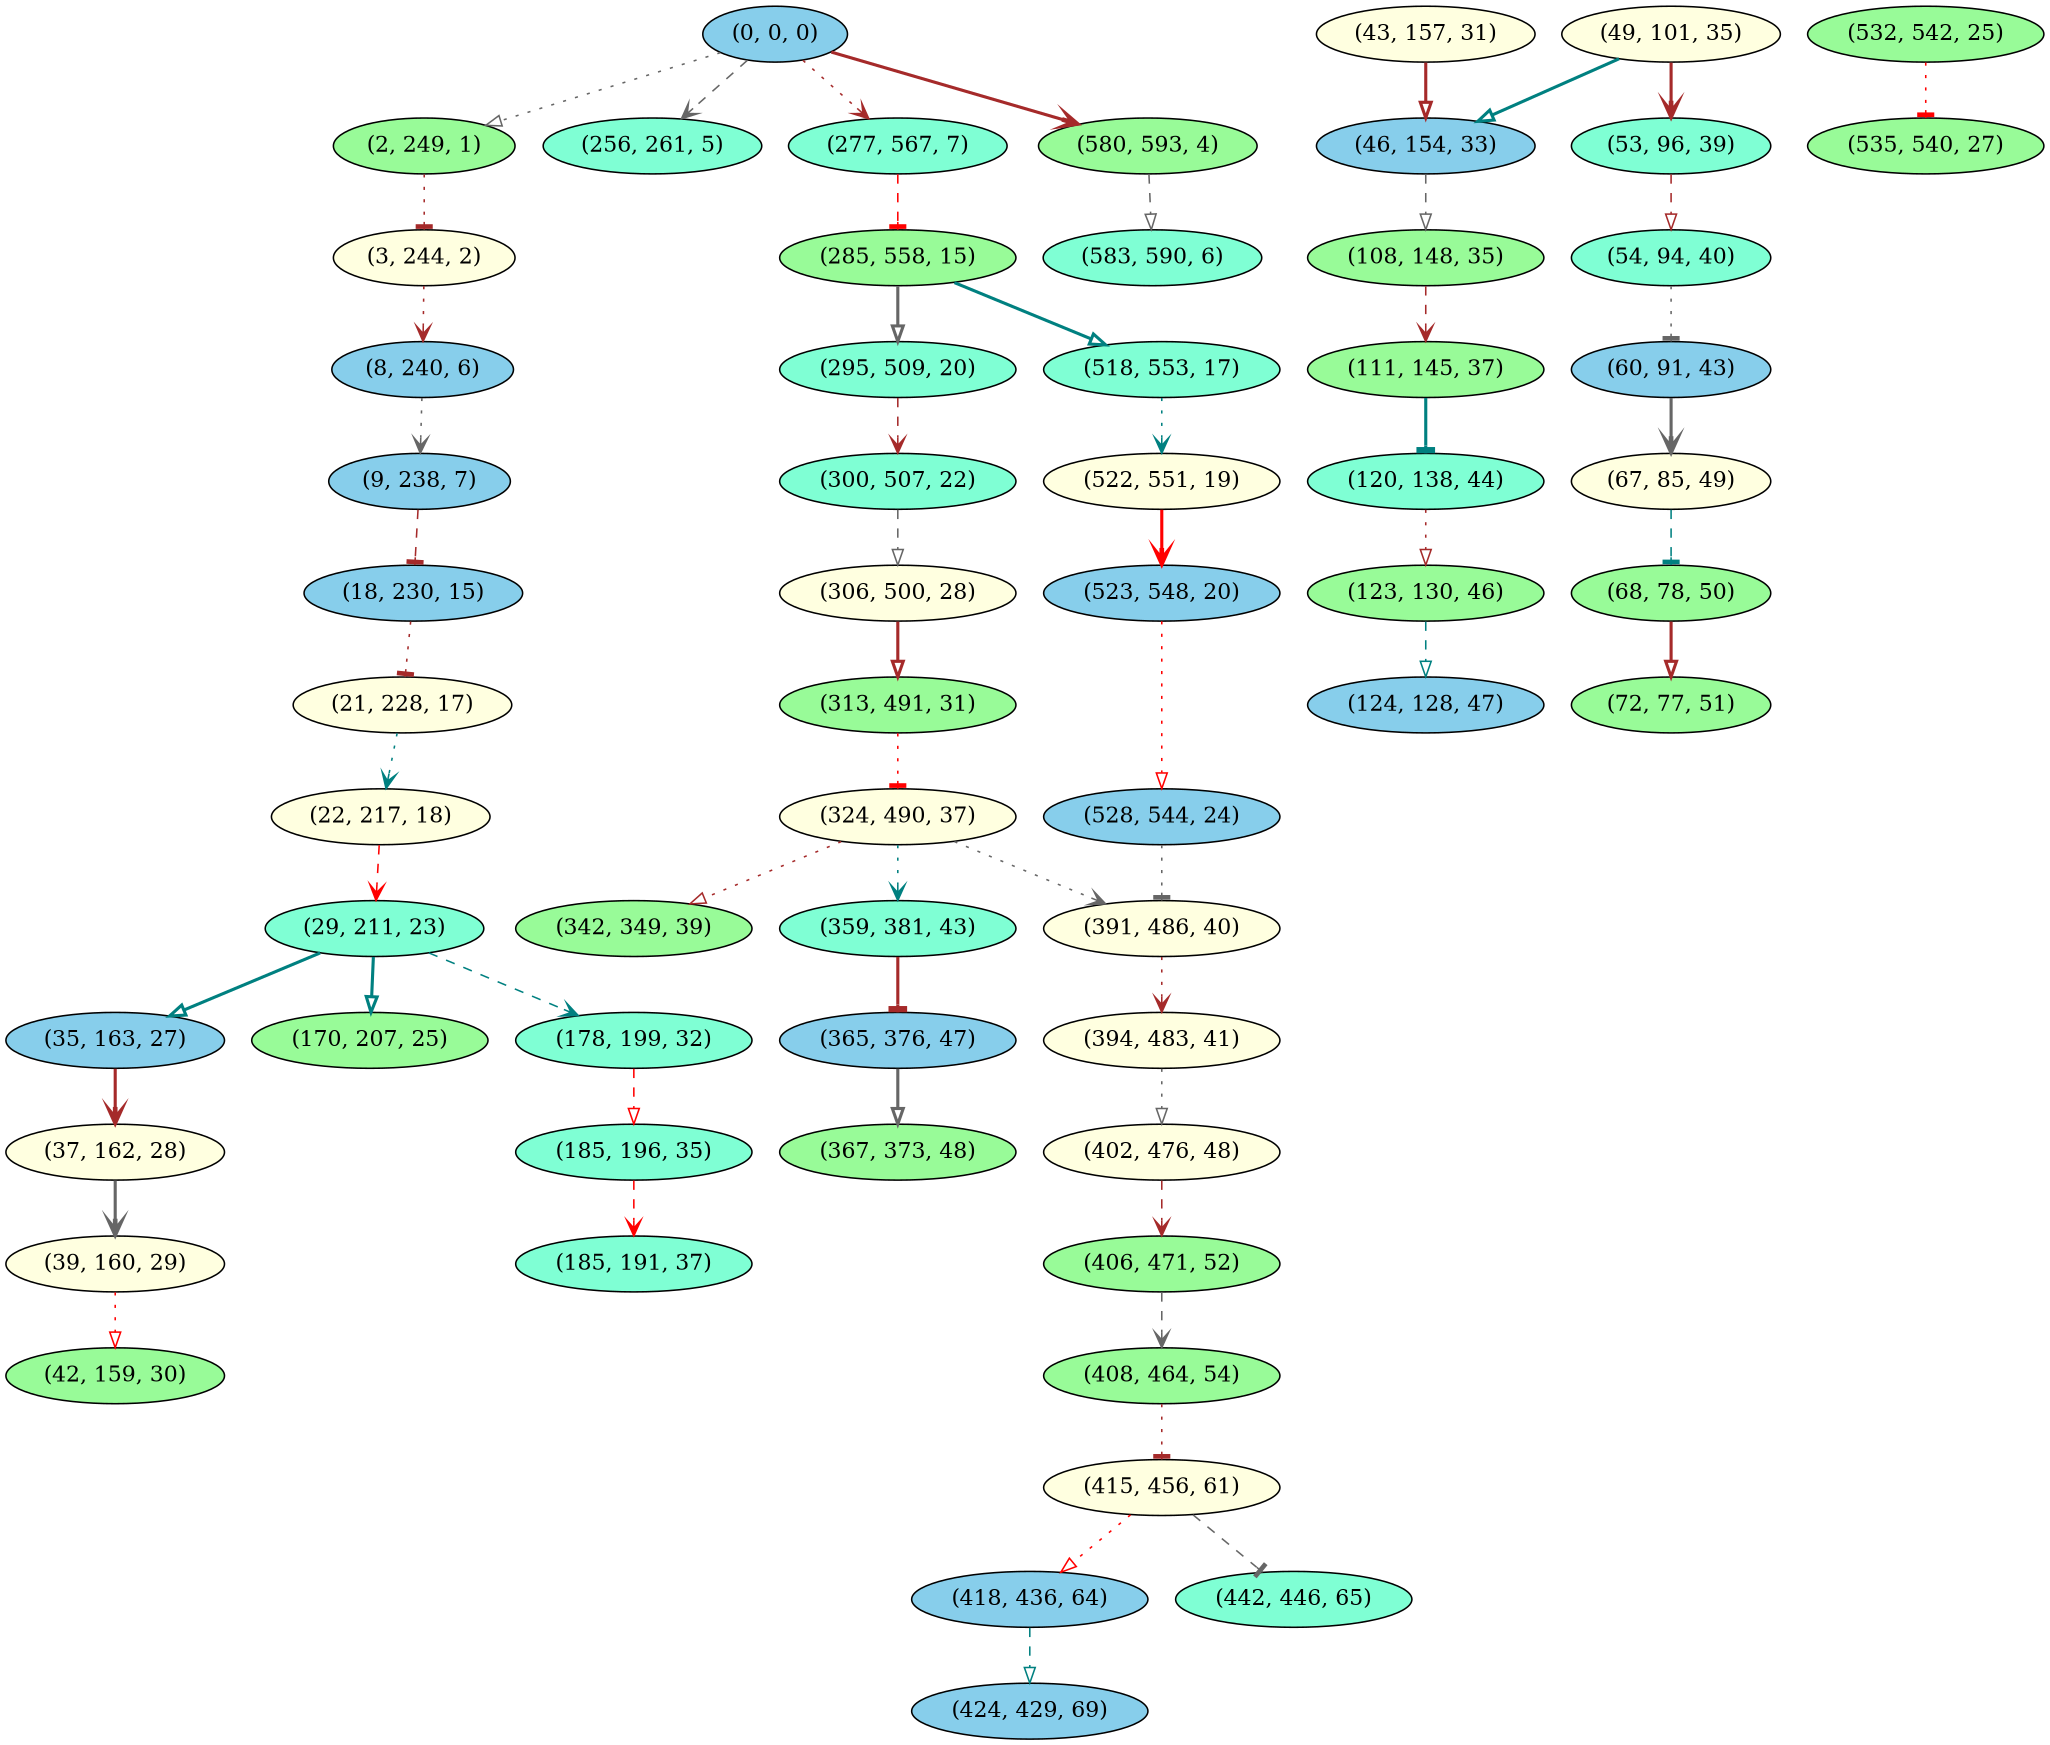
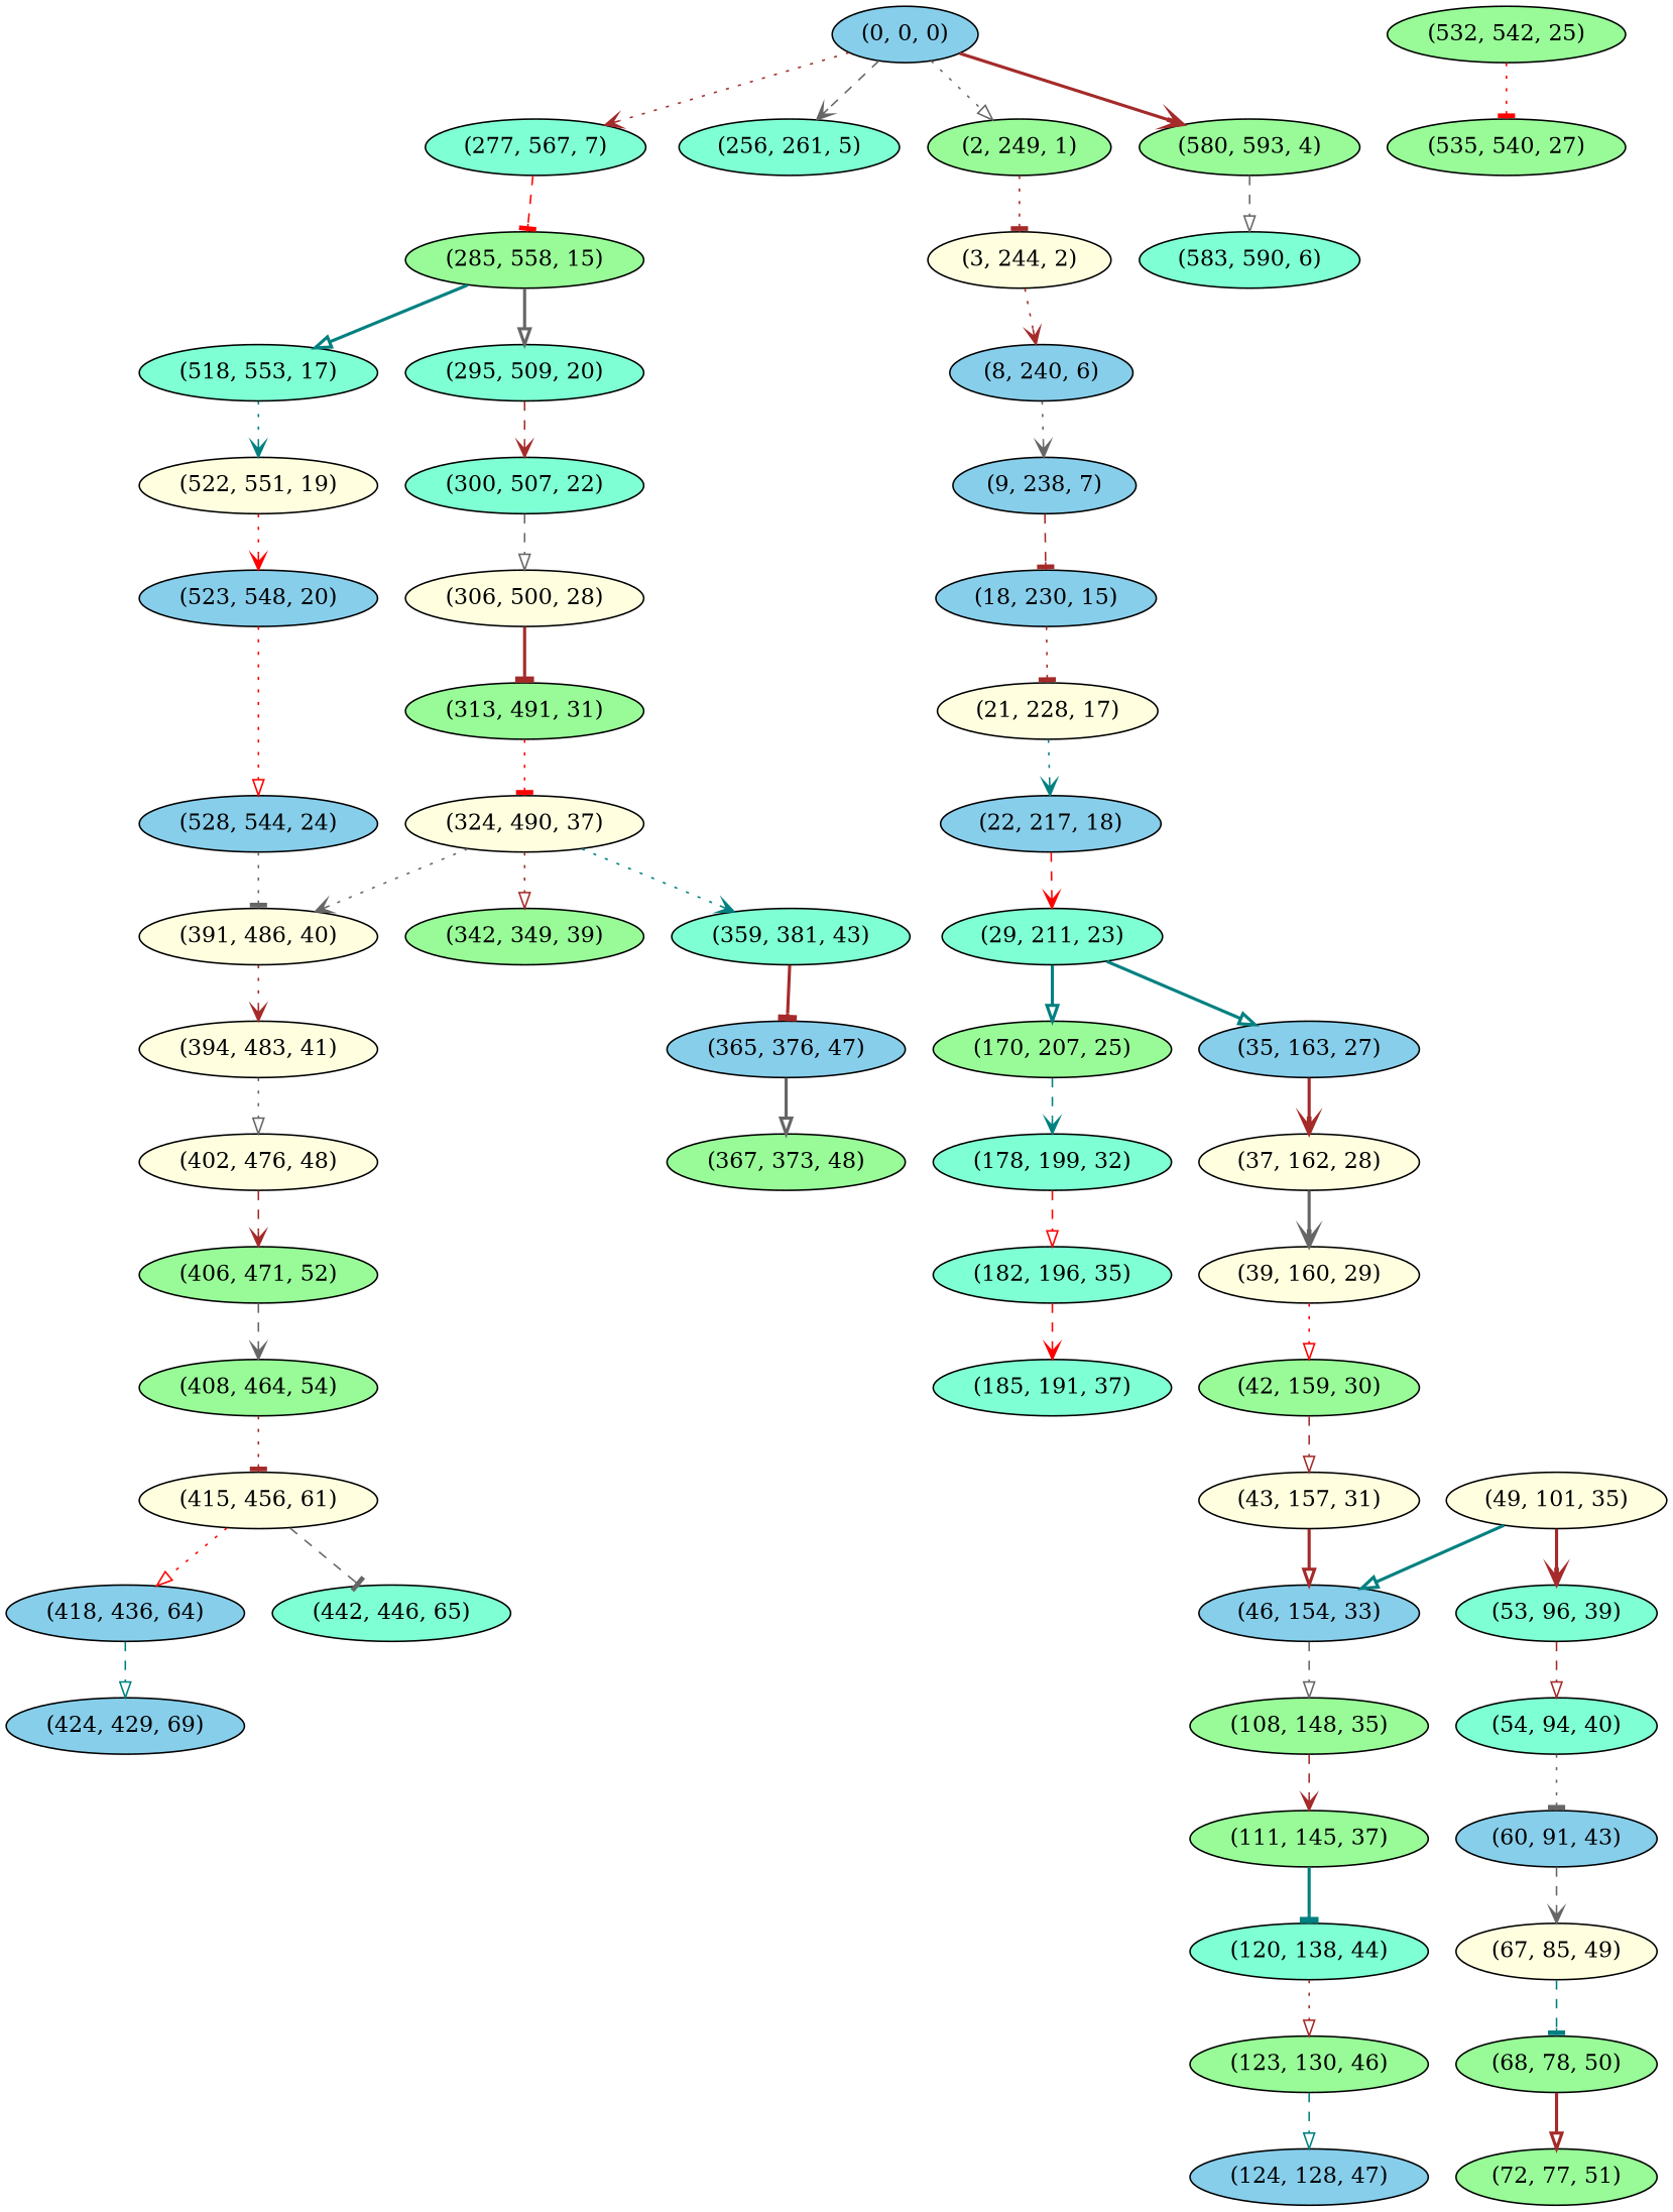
  digraph {
    node [fillcolor=palegreen style=filled]
    edge [arrowhead=onormal color=brown style=dotted]
    "(0, 0, 0)" [fillcolor=skyblue]
    "(2, 249, 1)"
    "(256, 261, 5)" [fillcolor=aquamarine]
    "(277, 567, 7)" [fillcolor=aquamarine]
    "(580, 593, 4)"
    "(3, 244, 2)" [fillcolor=lightyellow]
    "(285, 558, 15)"
    "(583, 590, 6)" [fillcolor=aquamarine]
    "(8, 240, 6)" [fillcolor=skyblue]
    "(9, 238, 7)" [fillcolor=skyblue]
    "(18, 230, 15)" [fillcolor=skyblue]
    "(21, 228, 17)" [fillcolor=lightyellow]
-   "(22, 217, 18)" [fillcolor=lightyellow]
+   "(22, 217, 18)" [fillcolor=skyblue]
    "(29, 211, 23)" [fillcolor=aquamarine]
    "(35, 163, 27)" [fillcolor=skyblue]
    "(170, 207, 25)"
    "(37, 162, 28)" [fillcolor=lightyellow]
    "(178, 199, 32)" [fillcolor=aquamarine]
    "(39, 160, 29)" [fillcolor=lightyellow]
    "(42, 159, 30)"
    "(43, 157, 31)" [fillcolor=lightyellow]
    "(46, 154, 33)" [fillcolor=skyblue]
    "(108, 148, 35)"
    "(49, 101, 35)" [fillcolor=lightyellow]
    "(53, 96, 39)" [fillcolor=aquamarine]
    "(111, 145, 37)"
    "(54, 94, 40)" [fillcolor=aquamarine]
    "(60, 91, 43)" [fillcolor=skyblue]
    "(67, 85, 49)" [fillcolor=lightyellow]
    "(68, 78, 50)"
    "(72, 77, 51)"
    "(120, 138, 44)" [fillcolor=aquamarine]
    "(123, 130, 46)"
    "(124, 128, 47)" [fillcolor=skyblue]
-   "(182, 196, 35)" [fillcolor=aquamarine label="(185, 196, 35)"]
+   "(182, 196, 35)" [fillcolor=aquamarine]
    "(185, 191, 37)" [fillcolor=aquamarine]
    "(295, 509, 20)" [fillcolor=aquamarine]
    "(518, 553, 17)" [fillcolor=aquamarine]
    "(300, 507, 22)" [fillcolor=aquamarine]
    "(522, 551, 19)" [fillcolor=lightyellow]
    "(306, 500, 28)" [fillcolor=lightyellow]
    n42 [label="(313, 491, 31)"]
    "(324, 490, 37)" [fillcolor=lightyellow]
    "(342, 349, 39)"
    "(359, 381, 43)" [fillcolor=aquamarine]
    "(391, 486, 40)" [fillcolor=lightyellow]
    "(365, 376, 47)" [fillcolor=skyblue]
    "(394, 483, 41)" [fillcolor=lightyellow]
    "(367, 373, 48)"
    "(402, 476, 48)" [fillcolor=lightyellow]
    "(406, 471, 52)"
    "(408, 464, 54)"
    "(415, 456, 61)" [fillcolor=lightyellow]
    "(418, 436, 64)" [fillcolor=skyblue]
    "(442, 446, 65)" [fillcolor=aquamarine]
    "(424, 429, 69)" [fillcolor=skyblue]
    "(523, 548, 20)" [fillcolor=skyblue]
    "(528, 544, 24)" [fillcolor=skyblue]
    "(532, 542, 25)"
    "(535, 540, 27)"
    "(0, 0, 0)" -> "(2, 249, 1)" [color=gray40]
    "(0, 0, 0)" -> "(256, 261, 5)" [arrowhead=vee color=gray40 style=dashed]
    "(0, 0, 0)" -> "(277, 567, 7)" [arrowhead=vee]
    "(0, 0, 0)" -> "(580, 593, 4)" [arrowhead=vee style=bold]
    "(2, 249, 1)" -> "(3, 244, 2)" [arrowhead=tee]
    "(277, 567, 7)" -> "(285, 558, 15)" [arrowhead=tee color=red style=dashed]
    "(580, 593, 4)" -> "(583, 590, 6)" [color=gray40 style=dashed]
    "(3, 244, 2)" -> "(8, 240, 6)" [arrowhead=vee]
    "(285, 558, 15)" -> "(295, 509, 20)" [color=gray40 style=bold]
    "(285, 558, 15)" -> "(518, 553, 17)" [color=teal style=bold]
    "(8, 240, 6)" -> "(9, 238, 7)" [arrowhead=vee color=gray40]
    "(9, 238, 7)" -> "(18, 230, 15)" [arrowhead=tee style=dashed]
    "(18, 230, 15)" -> "(21, 228, 17)" [arrowhead=tee]
    "(21, 228, 17)" -> "(22, 217, 18)" [arrowhead=vee color=teal]
    "(22, 217, 18)" -> "(29, 211, 23)" [arrowhead=vee color=red style=dashed]
    "(29, 211, 23)" -> "(35, 163, 27)" [color=teal style=bold]
    "(29, 211, 23)" -> "(170, 207, 25)" [color=teal style=bold]
    "(35, 163, 27)" -> "(37, 162, 28)" [arrowhead=vee style=bold]
-   "(29, 211, 23)" -> "(178, 199, 32)" [arrowhead=vee color=teal style=dashed]
+   "(170, 207, 25)" -> "(178, 199, 32)" [arrowhead=vee color=teal style=dashed]
    "(37, 162, 28)" -> "(39, 160, 29)" [arrowhead=vee color=gray40 style=bold]
    "(178, 199, 32)" -> "(182, 196, 35)" [color=red style=dashed]
    "(39, 160, 29)" -> "(42, 159, 30)" [color=red]
+   "(42, 159, 30)" -> "(43, 157, 31)" [style=dashed]
    "(43, 157, 31)" -> "(46, 154, 33)" [style=bold]
    "(46, 154, 33)" -> "(108, 148, 35)" [color=gray40 style=dashed]
    "(108, 148, 35)" -> "(111, 145, 37)" [arrowhead=vee style=dashed]
    "(49, 101, 35)" -> "(46, 154, 33)" [color=teal style=bold]
    "(49, 101, 35)" -> "(53, 96, 39)" [arrowhead=vee style=bold]
    "(53, 96, 39)" -> "(54, 94, 40)" [style=dashed]
    "(111, 145, 37)" -> "(120, 138, 44)" [arrowhead=tee color=teal style=bold]
    "(54, 94, 40)" -> "(60, 91, 43)" [arrowhead=tee color=gray40]
-   "(60, 91, 43)" -> "(67, 85, 49)" [arrowhead=vee color=gray40 style=bold]
+   "(60, 91, 43)" -> "(67, 85, 49)" [arrowhead=vee color=gray40 style=dashed]
    "(67, 85, 49)" -> "(68, 78, 50)" [arrowhead=tee color=teal style=dashed]
    "(68, 78, 50)" -> "(72, 77, 51)" [style=bold]
    "(120, 138, 44)" -> "(123, 130, 46)"
    "(123, 130, 46)" -> "(124, 128, 47)" [color=teal style=dashed]
    "(182, 196, 35)" -> "(185, 191, 37)" [arrowhead=vee color=red style=dashed]
    "(295, 509, 20)" -> "(300, 507, 22)" [arrowhead=vee style=dashed]
    "(518, 553, 17)" -> "(522, 551, 19)" [arrowhead=vee color=teal]
    "(300, 507, 22)" -> "(306, 500, 28)" [color=gray40 style=dashed]
-   "(522, 551, 19)" -> "(523, 548, 20)" [arrowhead=vee color=red style=bold]
-   "(306, 500, 28)" -> n42 [style=bold]
+   "(522, 551, 19)" -> "(523, 548, 20)" [arrowhead=vee color=red]
+   "(306, 500, 28)" -> n42 [arrowhead=tee style=bold]
    n42 -> "(324, 490, 37)" [arrowhead=tee color=red]
    "(324, 490, 37)" -> "(342, 349, 39)"
    "(324, 490, 37)" -> "(359, 381, 43)" [arrowhead=vee color=teal]
    "(324, 490, 37)" -> "(391, 486, 40)" [arrowhead=vee color=gray40]
    "(359, 381, 43)" -> "(365, 376, 47)" [arrowhead=tee style=bold]
    "(391, 486, 40)" -> "(394, 483, 41)" [arrowhead=vee]
    "(365, 376, 47)" -> "(367, 373, 48)" [color=gray40 style=bold]
    "(394, 483, 41)" -> "(402, 476, 48)" [color=gray40]
    "(402, 476, 48)" -> "(406, 471, 52)" [arrowhead=vee style=dashed]
    "(406, 471, 52)" -> "(408, 464, 54)" [arrowhead=vee color=gray40 style=dashed]
    "(408, 464, 54)" -> "(415, 456, 61)" [arrowhead=tee]
    "(415, 456, 61)" -> "(418, 436, 64)" [color=red]
    "(415, 456, 61)" -> "(442, 446, 65)" [arrowhead=tee color=gray40 style=dashed]
    "(418, 436, 64)" -> "(424, 429, 69)" [color=teal style=dashed]
    "(523, 548, 20)" -> "(528, 544, 24)" [color=red]
    "(528, 544, 24)" -> "(391, 486, 40)" [arrowhead=tee color=gray40]
    "(532, 542, 25)" -> "(535, 540, 27)" [arrowhead=tee color=red]
  }
